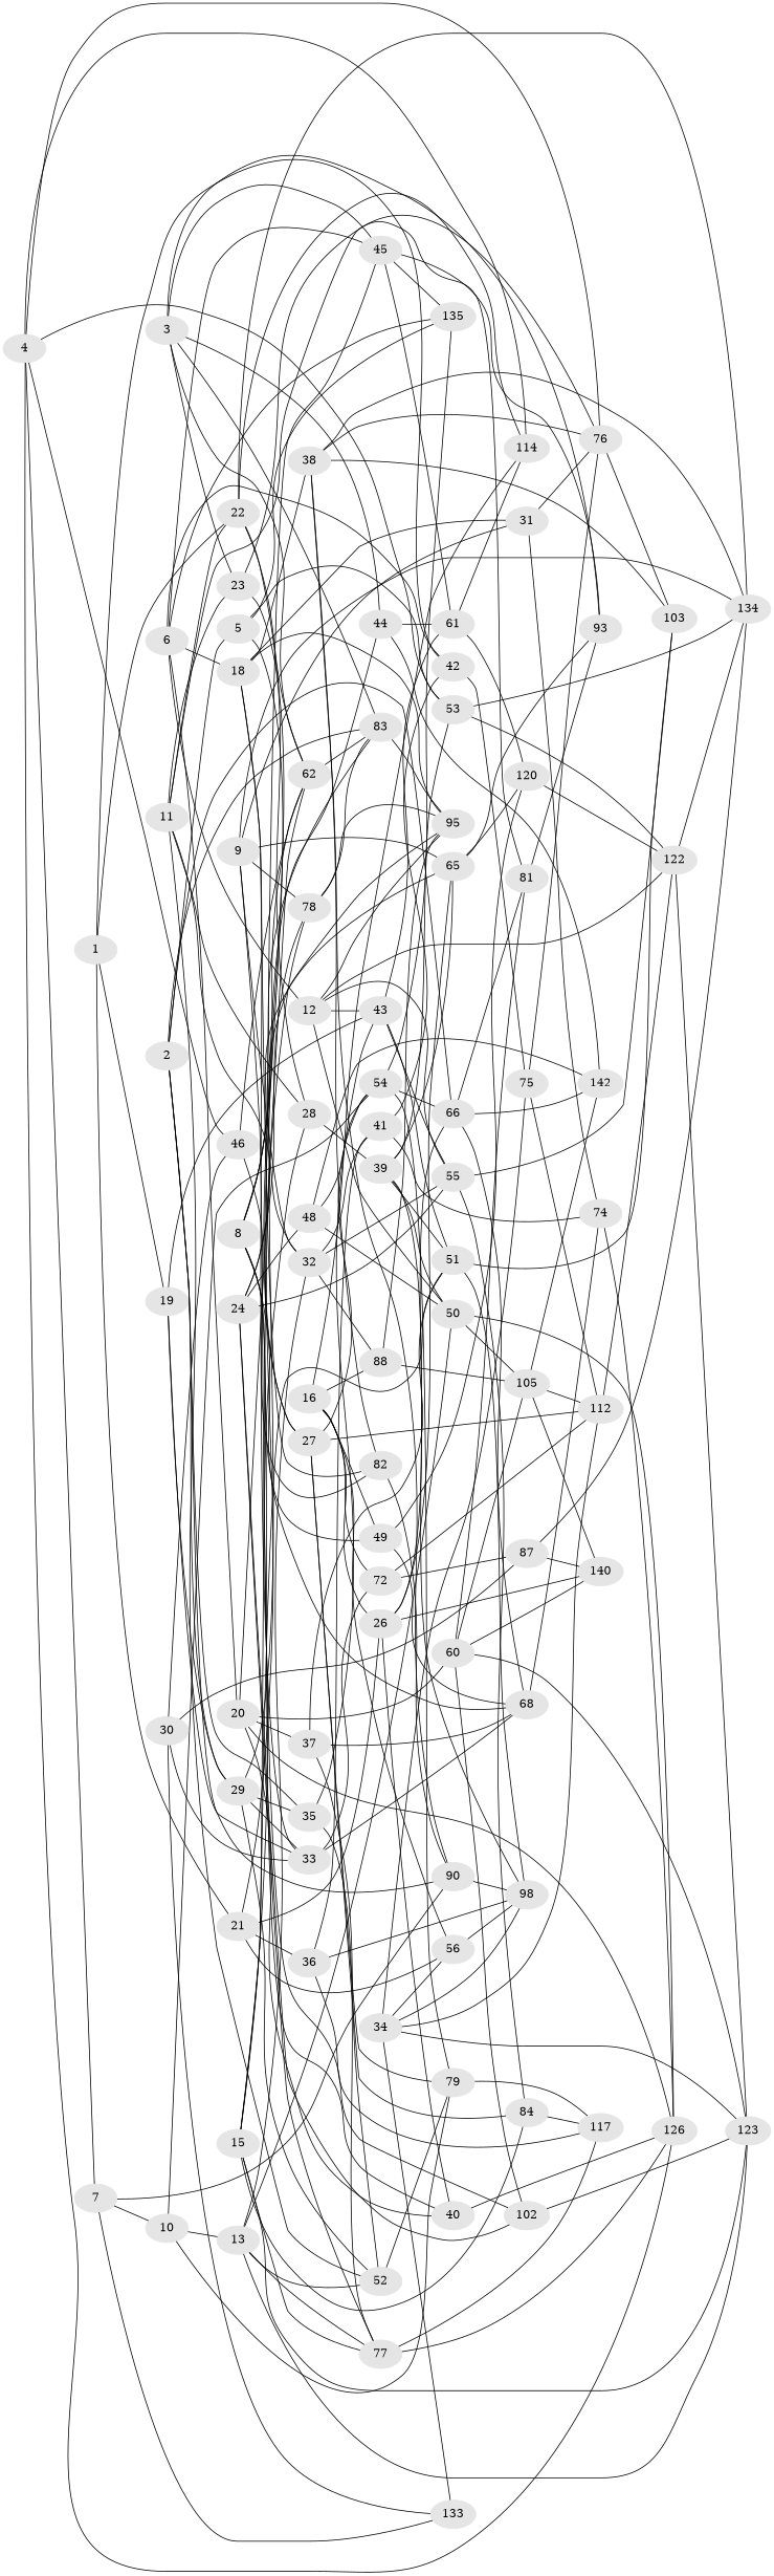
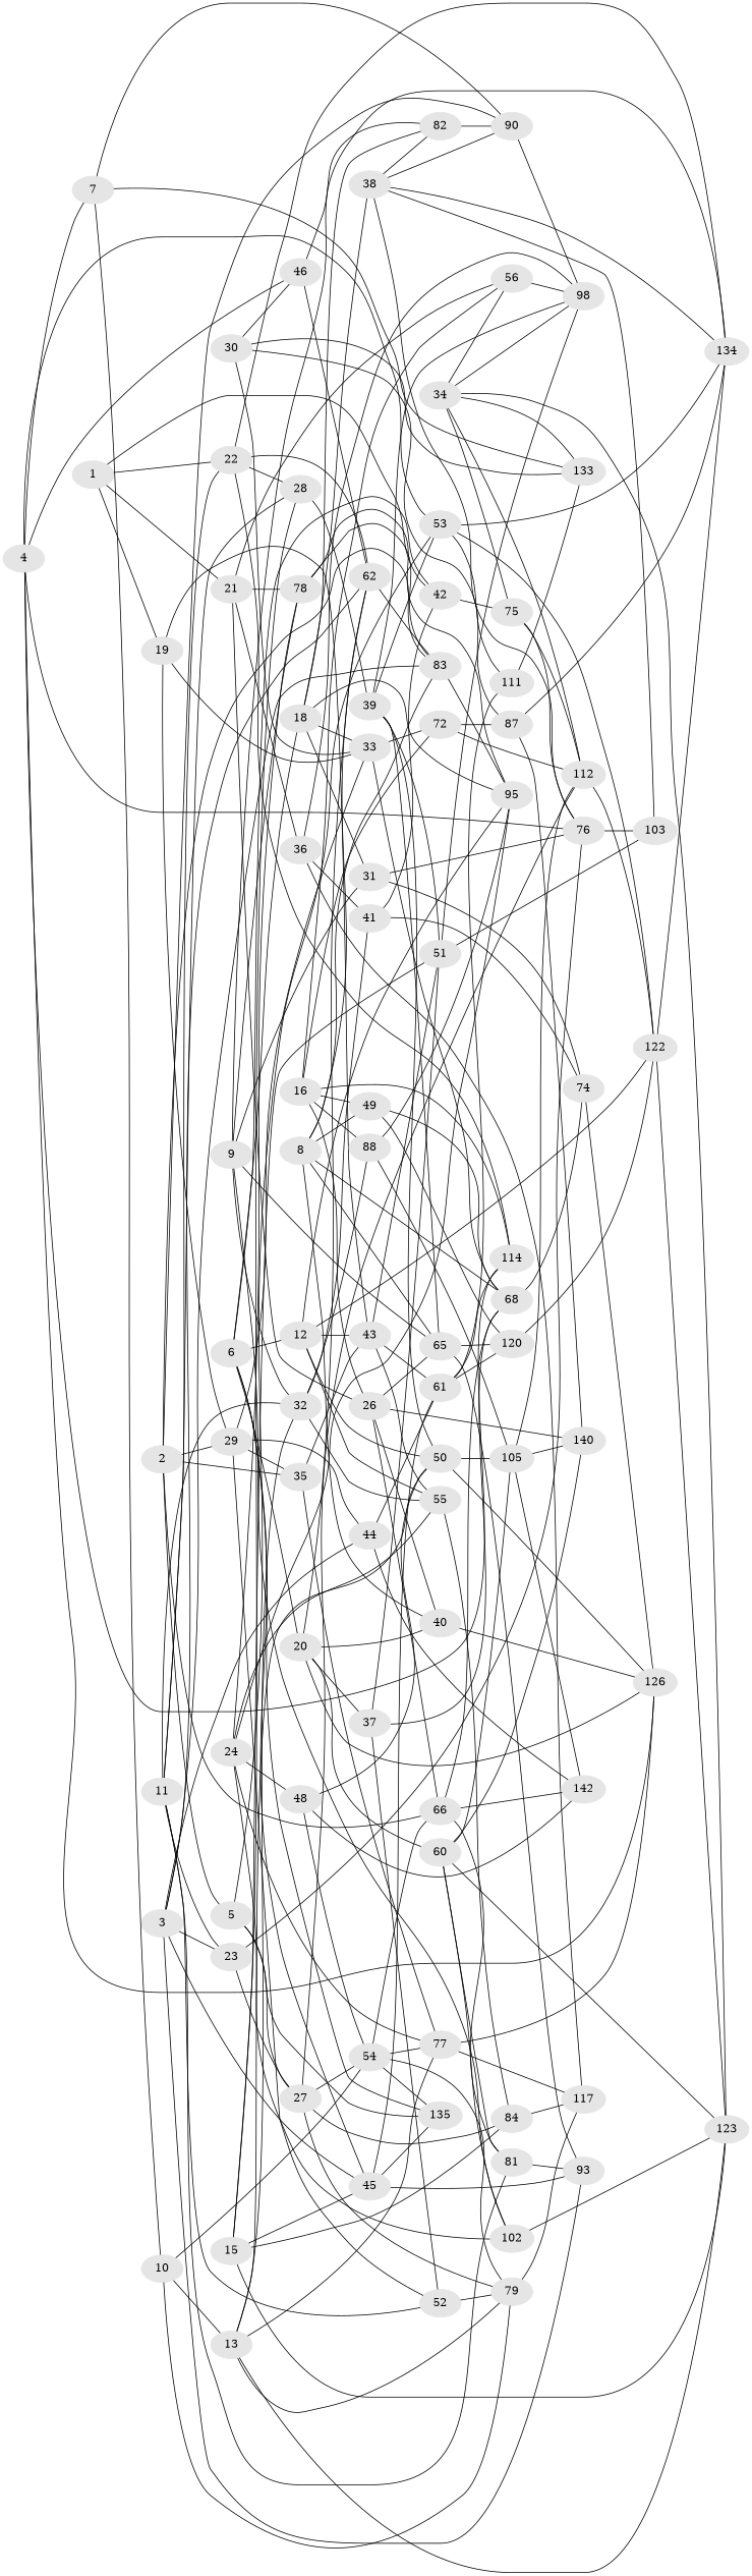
  graph {
    fontname="DejaVu Serif"
    rankdir=LR
    node [color=gray90 fontname="DejaVu Serif" style=filled]
    edge [fontname="DejaVu Serif"]
    1
    19
    21 [super="+73"]
    22 [super="+64"]
    42
    29 [super="+113"]
    43 [super="+47"]
    33 [super="+99"]
    78 [super="+100"]
    26 [super="+106"]
    56
    36
    62 [super="+118"]
    114
    134 [super="+139"]
    28
    75
    2 [super="+57"]
    5
    35
    66 [super="+101"]
    83 [super="+137"]
    90 [super="+131"]
    53 [super="+96"]
    27 [super="+115"]
    135
    44
    52
    77 [super="+92"]
    68 [super="+108"]
    81
    142
    95 [super="+104"]
    98 [super="+128"]
    3 [super="+58"]
    23
    45 [super="+130"]
    93
    76 [super="+132"]
    61 [super="+144"]
    4 [super="+110"]
    7
    46
    126 [super="+129"]
    10 [super="+109"]
    133
    82
    122 [super="+138"]
+   111
    103
    54 [super="+63"]
    79 [super="+107"]
    84
    112 [super="+121"]
    6 [super="+91"]
    12 [super="+80"]
    18 [super="+116"]
    20 [super="+59"]
    50 [super="+70"]
    55 [super="+119"]
    31
    38 [super="+85"]
    40
    37
    60 [super="+125"]
    13 [super="+97"]
    8 [super="+14"]
    49
    65 [super="+89"]
    120
    74
    9 [super="+141"]
    32 [super="+127"]
    102
    88
    41
    123 [super="+136"]
    117
    11 [super="+69"]
    39 [super="+67"]
    51 [super="+124"]
    105 [super="+143"]
    15 [super="+25"]
    16 [super="+94"]
    72
    140
    87
    24 [super="+86"]
    48
    30
    34 [super="+71"]
    1 -- 19
    1 -- 21
    1 -- 22
    1 -- 42
    19 -- 29
    19 -- 43
    19 -- 33
    21 -- 78 [weight=2]
    21 -- 26
    21 -- 56
    21 -- 36
    22 -- 62
    22 -- 114
    22 -- 134
    22 -- 28
    42 -- 75
    29 -- 33
    29 -- 35
    29 -- 44
    29 -- 52
    43 -- 61
    43 -- 55
    43 -- 51
    33 -- 68
    33 -- 72
    78 -- 83
    78 -- 95
    26 -- 66
    26 -- 40
    26 -- 65
    26 -- 140
    56 -- 98
    36 -- 98
    36 -- 41
    36 -- 117
    62 -- 83
    28 -- 39
    75 -- 76
    75 -- 112
    2 -- 29
    2 -- 5
    2 -- 35
    2 -- 66
    2 -- 83
    2 -- 90
    5 -- 53
    5 -- 27
    5 -- 135
    35 -- 43
    35 -- 77
    66 -- 68
    66 -- 81
    66 -- 142
    83 -- 95
    90 -- 98
    53 -- 134
    53 -- 122
+   53 -- 111
    27 -- 54
    27 -- 79
    27 -- 84
    27 -- 112
    44 -- 142
    44 -- 61
    52 -- 79
    77 -- 126
    77 -- 117
    68 -- 74
    81 -- 93
    3 -- 62
    3 -- 83
    3 -- 44
    3 -- 23
    3 -- 45
    3 -- 93
    23 -- 27
    23 -- 76
    45 -- 135
    45 -- 93
    45 -- 61
    76 -- 103
    61 -- 114
+   61 -- 111
    61 -- 120
    4 -- 114
    4 -- 53
    4 -- 76
    4 -- 7
    4 -- 46
    4 -- 126
    7 -- 90
    7 -- 10
    7 -- 133
    46 -- 62
    46 -- 82
    10 -- 54
    10 -- 79
    10 -- 13
    82 -- 90
    122 -- 134
    122 -- 123
+   111 -- 133
    54 -- 66
    54 -- 135
    54 -- 79
    79 -- 117
    84 -- 117
    112 -- 122
    6 -- 42
    6 -- 135
    6 -- 45
    6 -- 12
    6 -- 18
    6 -- 20
    12 -- 43
    12 -- 95
    12 -- 122
    12 -- 50
    12 -- 55
    18 -- 33
    18 -- 95
    18 -- 82
    18 -- 31
    18 -- 38
    20 -- 62
    20 -- 126
    20 -- 40
    20 -- 37
    20 -- 60
    50 -- 126
    50 -- 105
-   55 -- 103
    55 -- 84
    31 -- 76
    31 -- 74
    38 -- 134
    38 -- 90
    38 -- 76
    38 -- 82
    38 -- 103
    40 -- 126
    37 -- 52
    37 -- 68
    37 -- 51
    60 -- 81
    60 -- 102
    60 -- 123
    60 -- 105
    60 -- 140
    13 -- 77
-   13 -- 52
+   13 -- 79
    13 -- 50
    13 -- 32
    13 -- 123
    8 -- 62
    8 -- 83
    8 -- 68
    8 -- 40
    8 -- 49
    8 -- 65
    49 -- 68
    49 -- 120
    65 -- 93
    65 -- 120
    120 -- 122
    74 -- 126
    9 -- 78
    9 -- 134
    9 -- 31
    9 -- 65
    9 -- 32
    9 -- 102
    32 -- 55
    32 -- 88
    32 -- 41
    102 -- 123
    88 -- 95
    88 -- 105
    41 -- 42
    41 -- 74
    11 -- 22
    11 -- 28
    11 -- 52
    11 -- 81
    11 -- 23
    11 -- 32
    39 -- 53
    39 -- 98
    39 -- 50
    39 -- 65
    39 -- 51
    51 -- 98
    51 -- 103
    105 -- 142
    105 -- 112
    105 -- 140
    15 -- 28
-   15 -- 77
+   54 -- 77
    15 -- 45
    15 -- 84
    15 -- 123
    15 -- 51
    16 -- 26
    16 -- 56
    16 -- 114
    16 -- 49
    16 -- 88
    16 -- 72
    72 -- 112
    72 -- 87
    87 -- 134
    87 -- 140
    24 -- 78
    24 -- 77
    24 -- 95
    24 -- 55
    24 -- 102
    24 -- 48
    48 -- 142
    48 -- 54
    48 -- 50
    30 -- 33
    30 -- 46
    30 -- 133
    30 -- 87
    34 -- 56
    34 -- 75
    34 -- 98
    34 -- 133
    34 -- 112
    34 -- 123
  }
